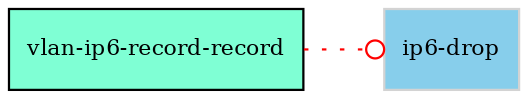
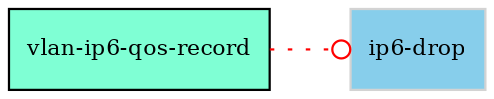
  digraph {
    rankdir=LR
    node [fontcolor=black fontsize=10 shape=box style=filled]
-   "vlan-ip6-qos-record" [color=black fillcolor=aquamarine label="vlan-ip6-record-record"]
+   "vlan-ip6-qos-record" [color=black fillcolor=aquamarine]
    "ip6-drop" [color=lightgray fillcolor=skyblue]
    "vlan-ip6-qos-record" -> "ip6-drop" [fontsize=8 color=red style=dotted arrowhead=odot]
  }
